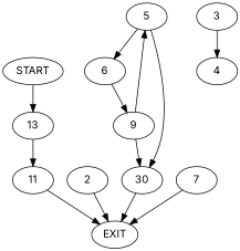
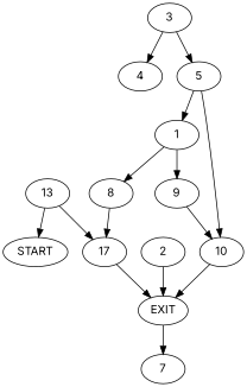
  digraph {
    fontname=Inter
    node [fontname=Inter]
    edge [fontname=Inter]
    n1 [label=START]
    n2 [label=13]
-   11
+   11 [label=17]
    n4 [label=EXIT]
    2
    3
    4
    5
-   6
-   10 [label=30]
+   6 [label=1]
+   10
+   8
    9
    7
-   n1 -> n2
+   n2 -> n1
    n2 -> 11
    11 -> n4
    2 -> n4
    3 -> 4
-   9 -> 5
+   3 -> 5
    5 -> 6
    5 -> 10
+   6 -> 8
    6 -> 9
    10 -> n4
+   8 -> 11
    9 -> 10
-   7 -> n4
+   n4 -> 7
  }
